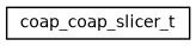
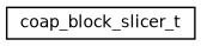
  digraph {
    rankdir=LR
-   n1 [color=black fillcolor=white fontname=Helvetica fontsize=10 height=0.2 label=coap_coap_slicer_t shape=record style=filled width=0.4]
+   n1 [color=black fillcolor=white fontname=Helvetica fontsize=10 height=0.2 label=coap_block_slicer_t shape=record style=filled width=0.4]
  }
